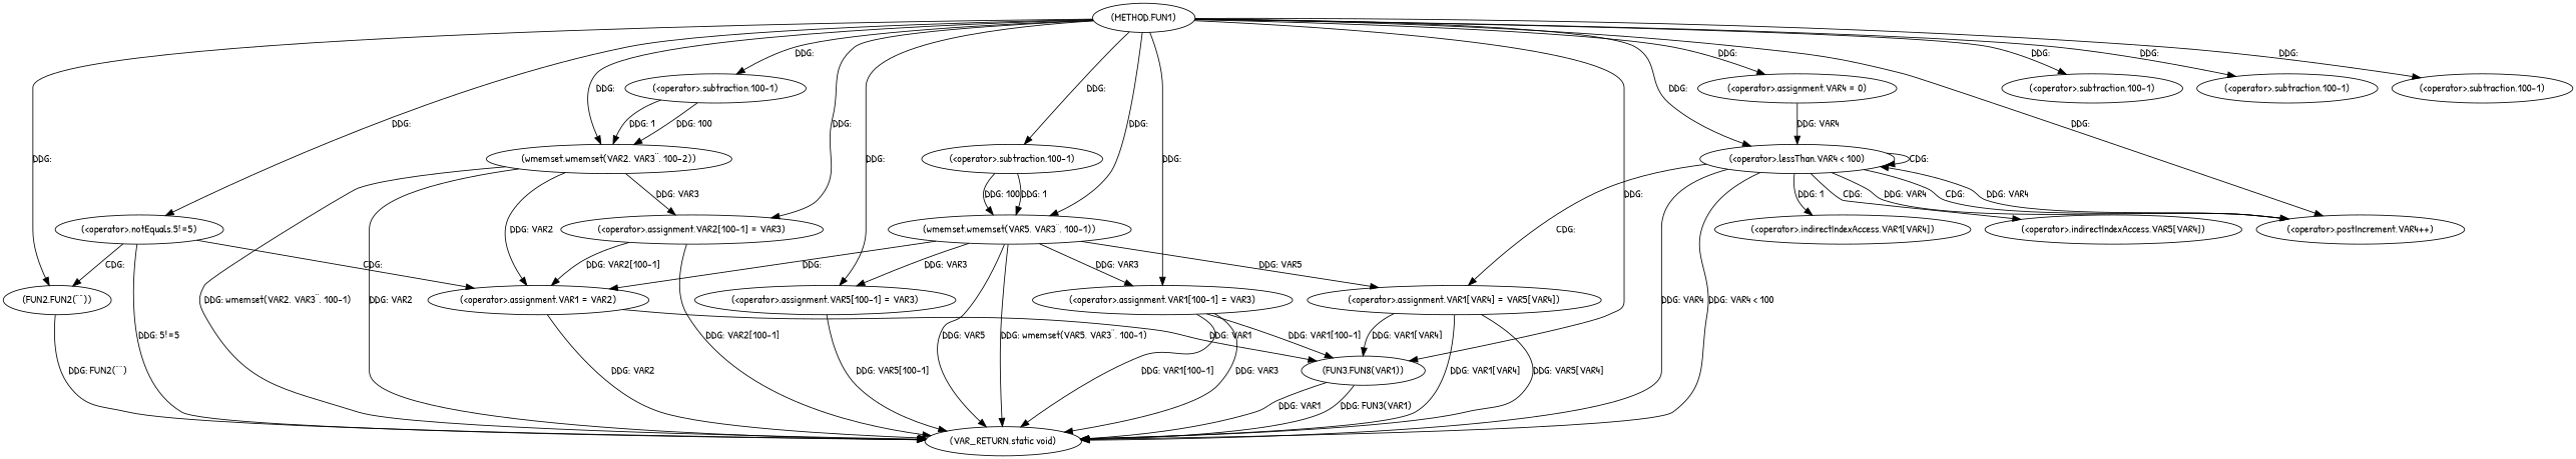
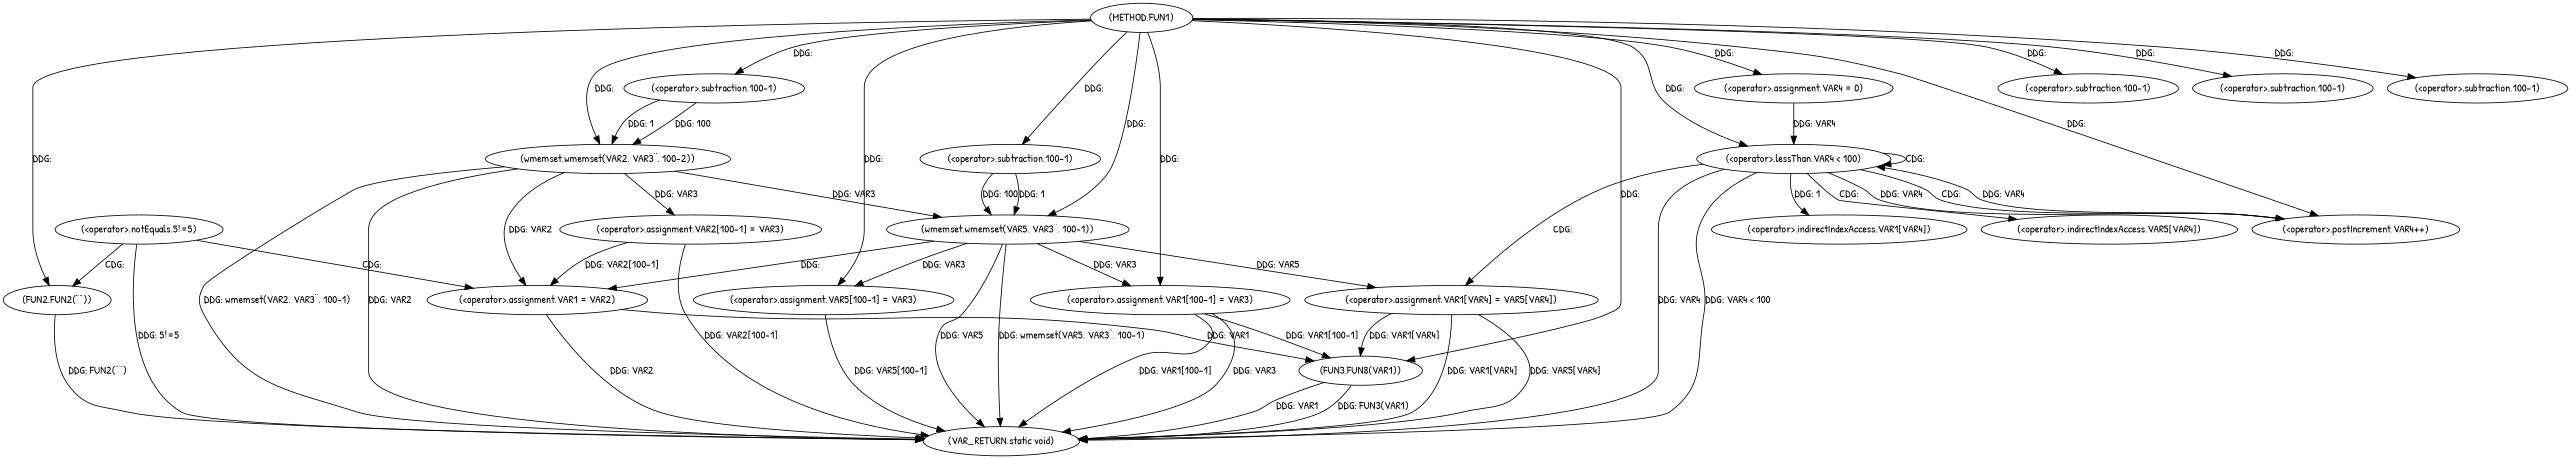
  digraph {
    fontname="Patrick Hand"
    node [fontname="Patrick Hand"]
    edge [fontname="Patrick Hand"]
    n1 [label="(METHOD,FUN1)"]
    n2 [label="(wmemset,wmemset(VAR2, VAR3'', 100-2))"]
    n3 [label="(<operator>.subtraction,100-1)"]
    n4 [label="(<operator>.assignment,VAR2[100-1] = VAR3)"]
    n5 [label="(<operator>.subtraction,100-1)"]
    n6 [label="(<operator>.notEquals,5!=5)"]
    n7 [label="(FUN2,FUN2(\"\"))"]
    n8 [label="(wmemset,wmemset(VAR5, VAR3'', 100-1))"]
    n9 [label="(<operator>.subtraction,100-1)"]
    n10 [label="(<operator>.assignment,VAR5[100-1] = VAR3)"]
    n11 [label="(<operator>.subtraction,100-1)"]
    n12 [label="(<operator>.assignment,VAR4 = 0)"]
    n13 [label="(<operator>.lessThan,VAR4 < 100)"]
    n14 [label="(<operator>.postIncrement,VAR4++)"]
    n15 [label="(<operator>.assignment,VAR1[100-1] = VAR3)"]
    n16 [label="(<operator>.subtraction,100-1)"]
    n17 [label="(FUN3,FUN8(VAR1))"]
    n18 [label="(<operator>.assignment,VAR1 = VAR2)"]
    n19 [label="(VAR_RETURN,static void)"]
    n20 [label="(<operator>.assignment,VAR1[VAR4] = VAR5[VAR4])"]
    n21 [label="(<operator>.indirectIndexAccess,VAR1[VAR4])"]
    n22 [label="(<operator>.indirectIndexAccess,VAR5[VAR4])"]
    n1 -> n2 [label="DDG: "]
    n1 -> n3 [label="DDG: "]
-   n1 -> n4 [label="DDG: "]
    n1 -> n5 [label="DDG: "]
-   n1 -> n6 [label="DDG: "]
    n1 -> n7 [label="DDG: "]
    n1 -> n8 [label="DDG: "]
    n1 -> n9 [label="DDG: "]
    n1 -> n10 [label="DDG: "]
    n1 -> n11 [label="DDG: "]
    n1 -> n12 [label="DDG: "]
    n1 -> n13 [label="DDG: "]
    n1 -> n14 [label="DDG: "]
    n1 -> n15 [label="DDG: "]
    n1 -> n16 [label="DDG: "]
    n1 -> n17 [label="DDG: "]
    n2 -> n4 [label="DDG: VAR3"]
+   n2 -> n8 [label="DDG: VAR3"]
    n2 -> n18 [label="DDG: VAR2"]
    n2 -> n19 [label="DDG: wmemset(VAR2, VAR3'', 100-1)"]
    n2 -> n19 [label="DDG: VAR2"]
    n3 -> n2 [label="DDG: 100"]
    n3 -> n2 [label="DDG: 1"]
    n4 -> n18 [label="DDG: VAR2[100-1]"]
    n4 -> n19 [label="DDG: VAR2[100-1]"]
    n6 -> n7 [label="CDG: "]
    n6 -> n18 [label="CDG: "]
    n6 -> n19 [label="DDG: 5!=5"]
    n7 -> n19 [label="DDG: FUN2(\"\")"]
    n8 -> n10 [label="DDG: VAR3"]
    n8 -> n15 [label="DDG: VAR3"]
    n8 -> n18 [label="DDG: "]
    n8 -> n19 [label="DDG: VAR5"]
    n8 -> n19 [label="DDG: wmemset(VAR5, VAR3'', 100-1)"]
    n8 -> n20 [label="DDG: VAR5"]
    n9 -> n8 [label="DDG: 100"]
    n9 -> n8 [label="DDG: 1"]
    n10 -> n19 [label="DDG: VAR5[100-1]"]
    n12 -> n13 [label="DDG: VAR4"]
    n13 -> n13 [label="CDG: "]
    n13 -> n14 [label="DDG: VAR4"]
    n13 -> n14 [label="CDG: "]
    n13 -> n19 [label="DDG: VAR4 < 100"]
    n13 -> n19 [label="DDG: VAR4"]
    n13 -> n20 [label="CDG: "]
    n13 -> n21 [label="DDG: 1"]
    n13 -> n22 [label="CDG: "]
    n14 -> n13 [label="DDG: VAR4"]
    n15 -> n17 [label="DDG: VAR1[100-1]"]
    n15 -> n19 [label="DDG: VAR3"]
    n15 -> n19 [label="DDG: VAR1[100-1]"]
    n17 -> n19 [label="DDG: FUN3(VAR1)"]
    n17 -> n19 [label="DDG: VAR1"]
    n18 -> n17 [label="DDG: VAR1"]
    n18 -> n19 [label="DDG: VAR2"]
    n20 -> n17 [label="DDG: VAR1[VAR4]"]
    n20 -> n19 [label="DDG: VAR5[VAR4]"]
    n20 -> n19 [label="DDG: VAR1[VAR4]"]
  }
